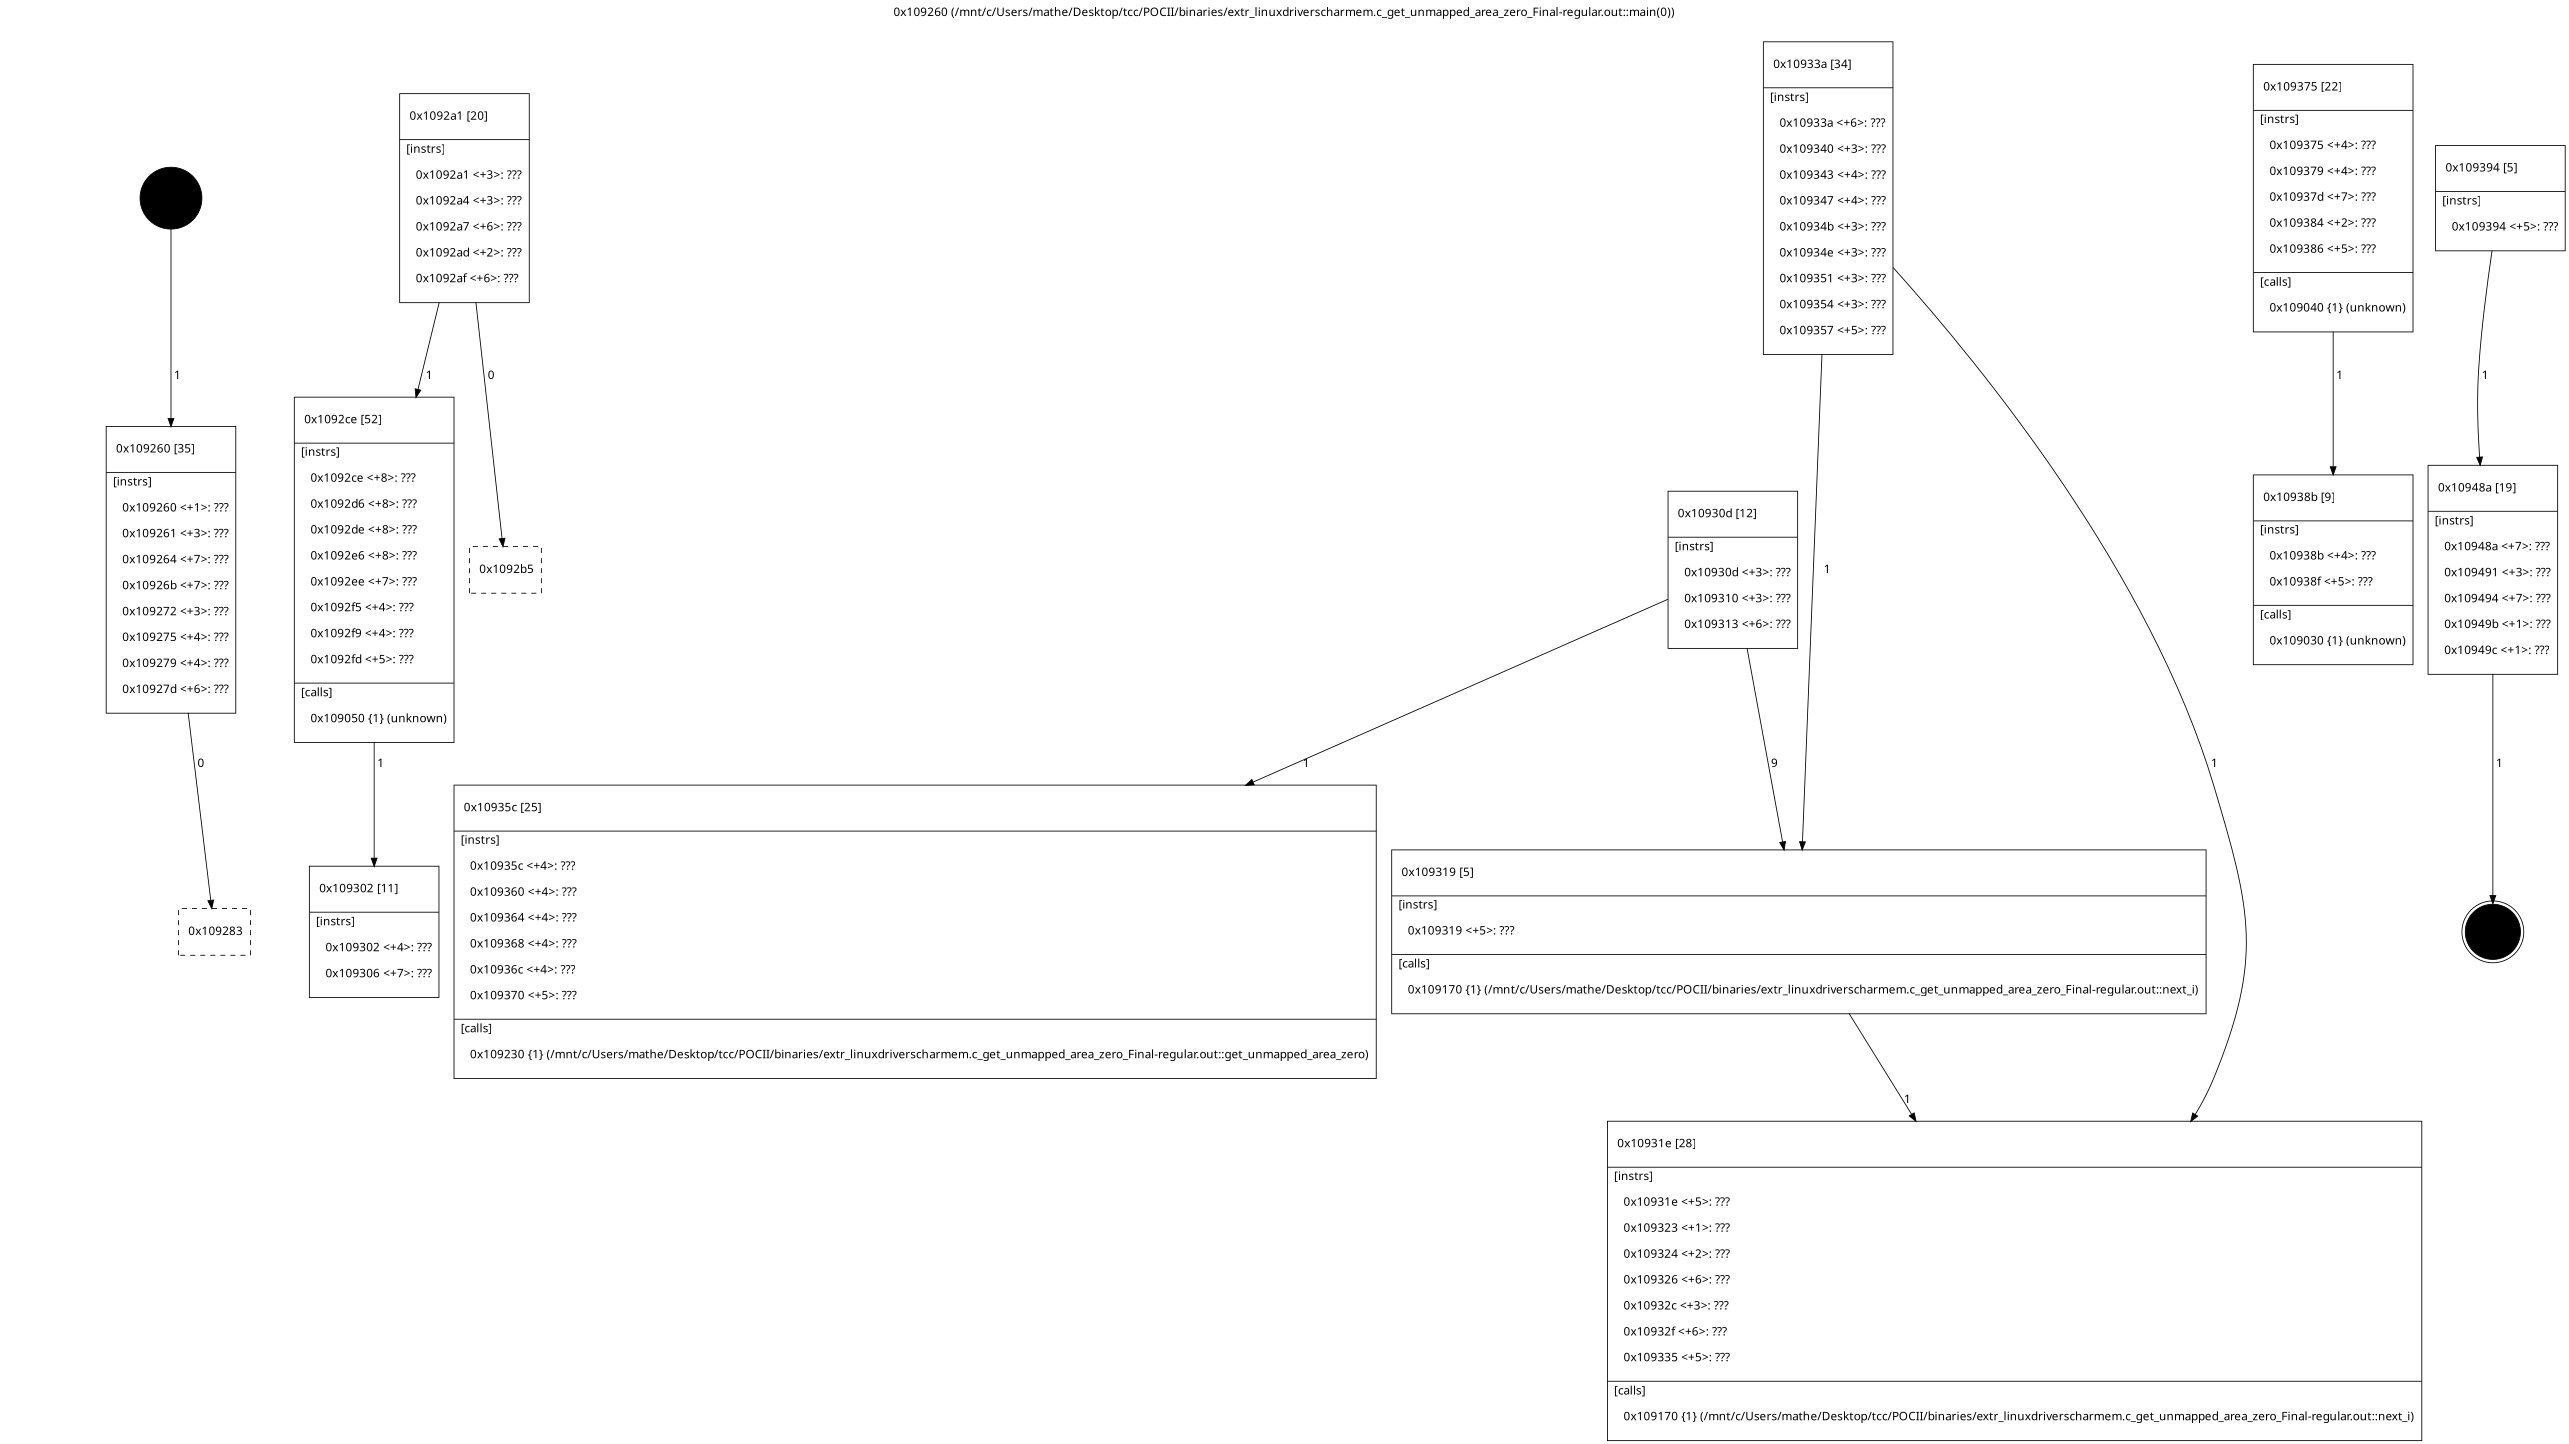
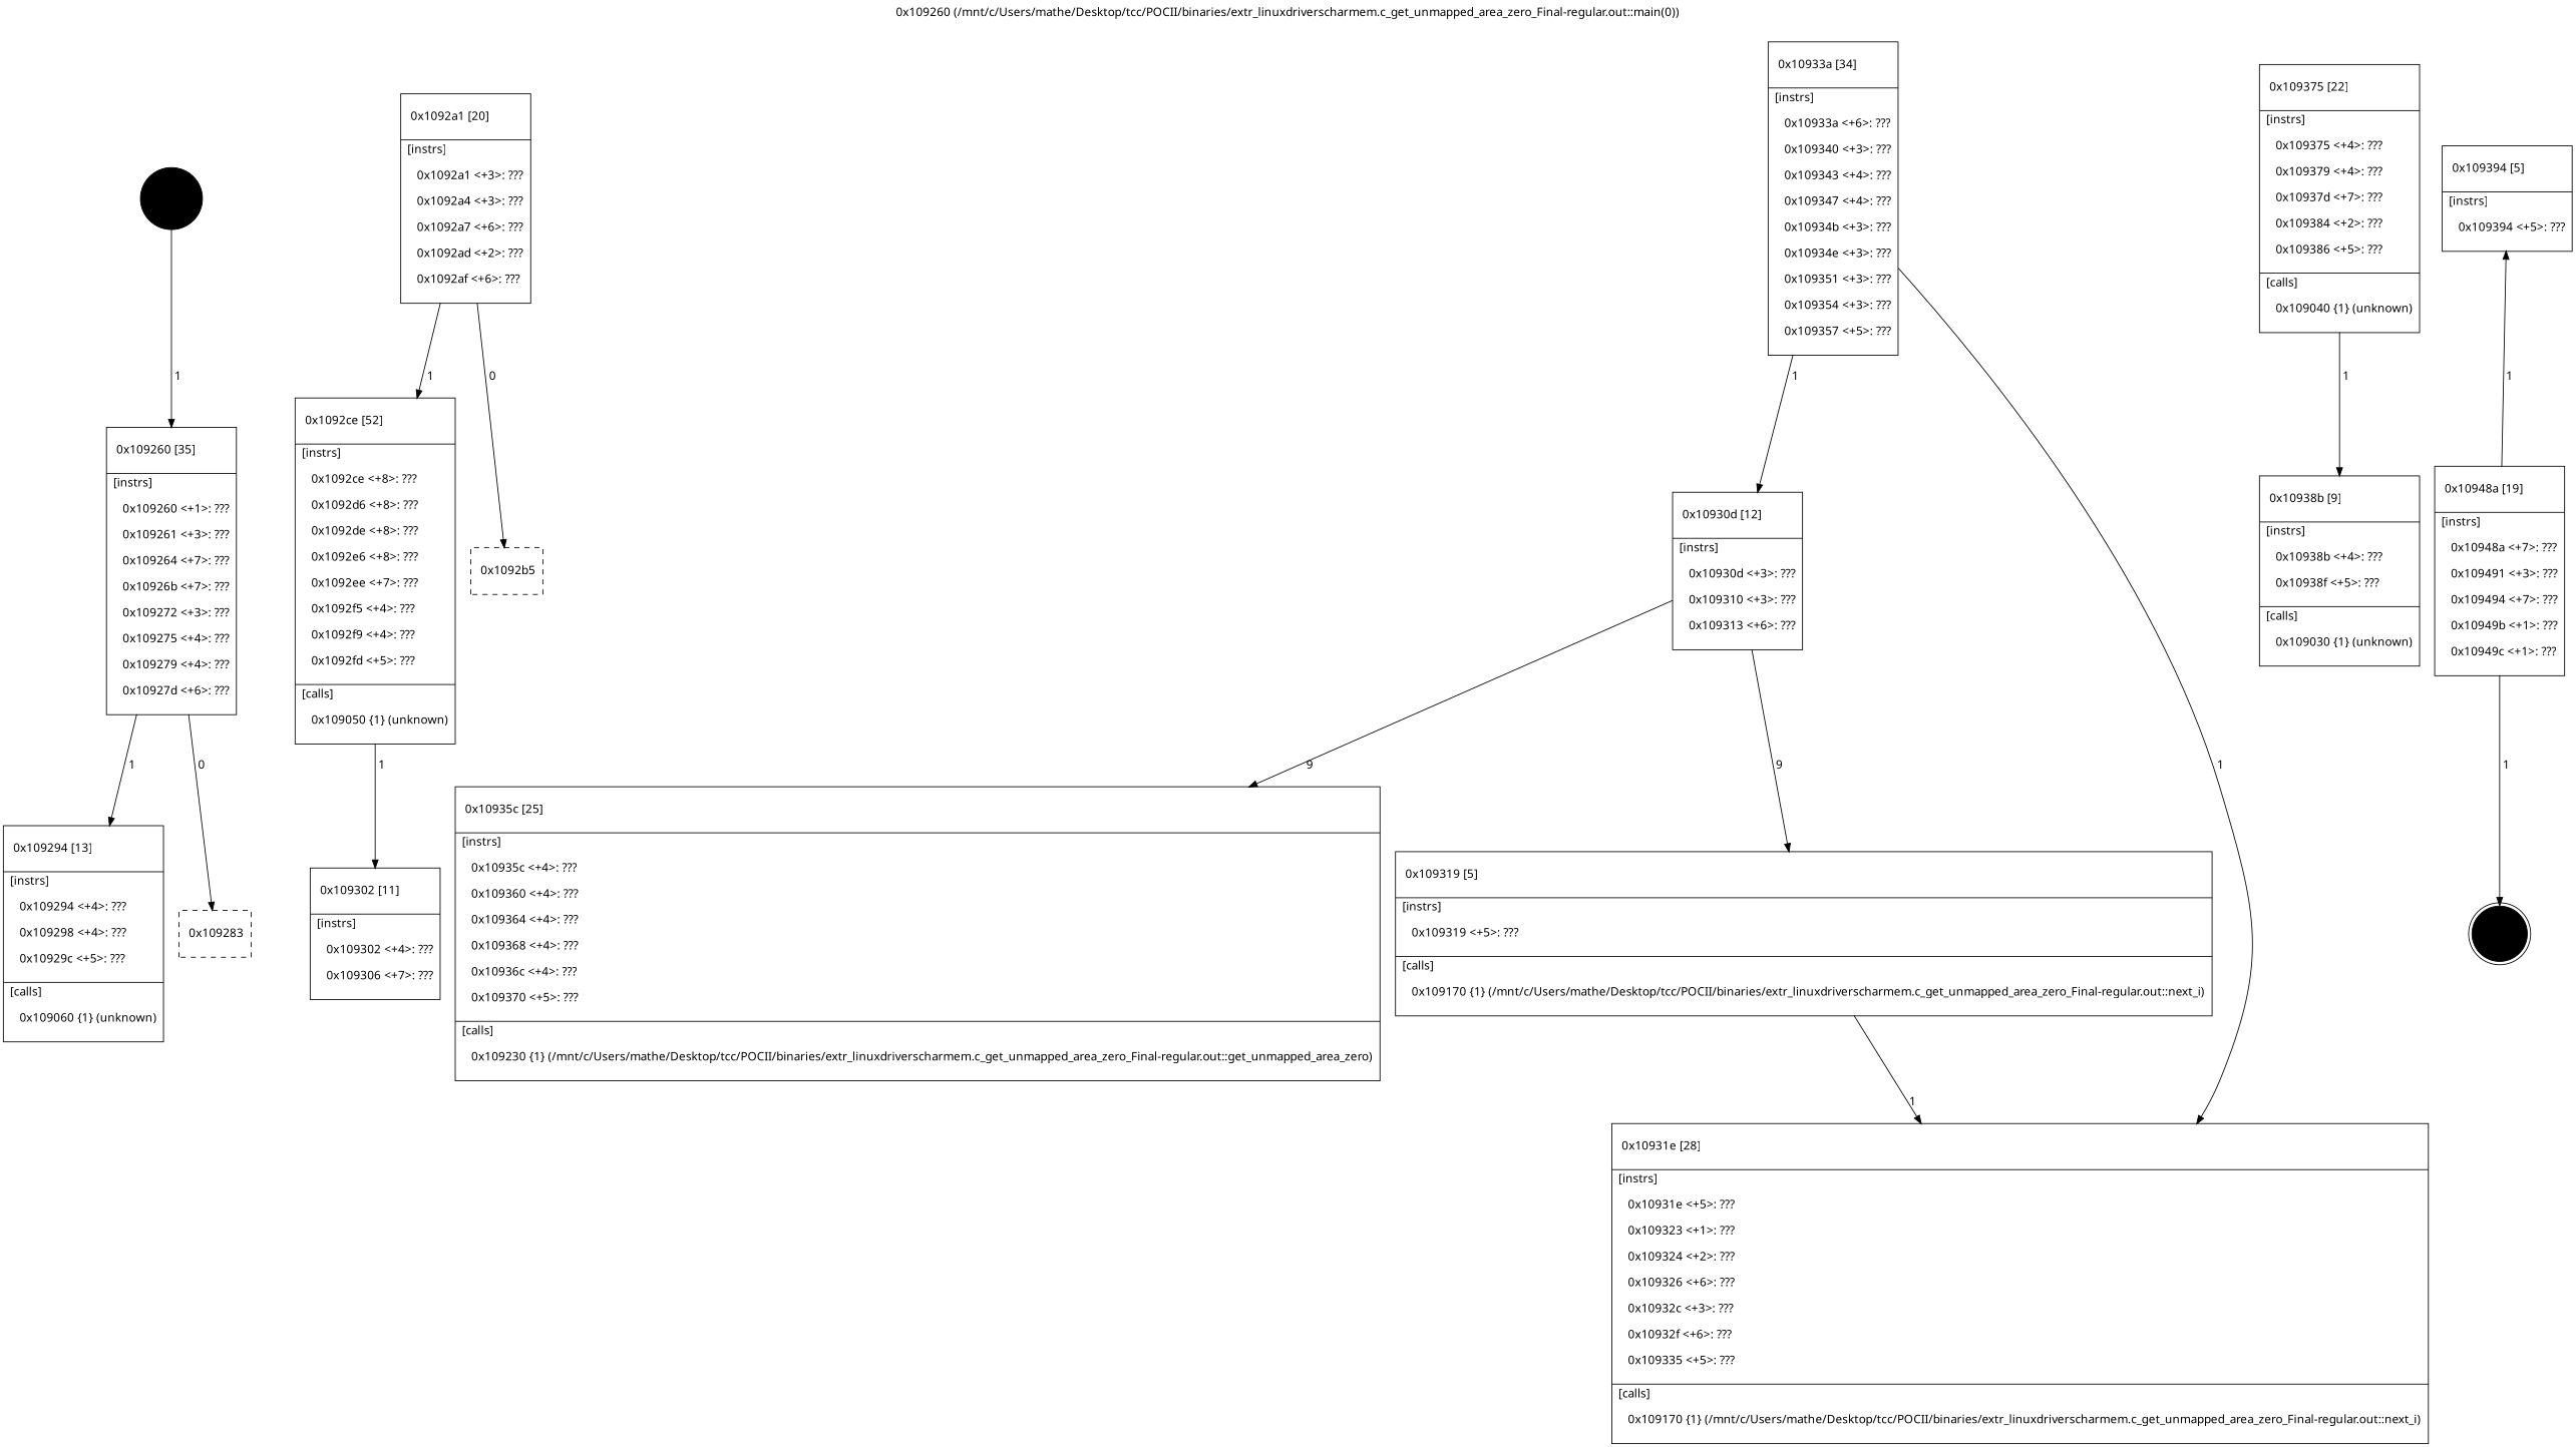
  digraph {
    fontname="Noto Sans"
    label="0x109260 (/mnt/c/Users/mathe/Desktop/tcc/POCII/binaries/extr_linuxdriverscharmem.c_get_unmapped_area_zero_Final-regular.out::main(0))"
    labelloc=t
    node [fontname="Noto Sans" shape=record]
    edge [fontname="Noto Sans"]
    Entry [fillcolor=black height=0.3 shape=circle style=filled width=0.3]
    n2 [label="{\n     0x109260 [35]\l\n     | [instrs]\l\n     &nbsp;&nbsp;0x109260 \<+1\>: ???\l\n     &nbsp;&nbsp;0x109261 \<+3\>: ???\l\n     &nbsp;&nbsp;0x109264 \<+7\>: ???\l\n     &nbsp;&nbsp;0x10926b \<+7\>: ???\l\n     &nbsp;&nbsp;0x109272 \<+3\>: ???\l\n     &nbsp;&nbsp;0x109275 \<+4\>: ???\l\n     &nbsp;&nbsp;0x109279 \<+4\>: ???\l\n     &nbsp;&nbsp;0x10927d \<+6\>: ???\l\n  }"]
+   n3 [label="{\n     0x109294 [13]\l\n     | [instrs]\l\n     &nbsp;&nbsp;0x109294 \<+4\>: ???\l\n     &nbsp;&nbsp;0x109298 \<+4\>: ???\l\n     &nbsp;&nbsp;0x10929c \<+5\>: ???\l\n     | [calls]\l\n     &nbsp;&nbsp;0x109060 \{1\} (unknown)\l\n  }"]
    n4 [label="{\n     0x109283\l\n  }" style=dashed]
    n5 [label="{\n     0x1092a1 [20]\l\n     | [instrs]\l\n     &nbsp;&nbsp;0x1092a1 \<+3\>: ???\l\n     &nbsp;&nbsp;0x1092a4 \<+3\>: ???\l\n     &nbsp;&nbsp;0x1092a7 \<+6\>: ???\l\n     &nbsp;&nbsp;0x1092ad \<+2\>: ???\l\n     &nbsp;&nbsp;0x1092af \<+6\>: ???\l\n  }"]
    n6 [label="{\n     0x1092ce [52]\l\n     | [instrs]\l\n     &nbsp;&nbsp;0x1092ce \<+8\>: ???\l\n     &nbsp;&nbsp;0x1092d6 \<+8\>: ???\l\n     &nbsp;&nbsp;0x1092de \<+8\>: ???\l\n     &nbsp;&nbsp;0x1092e6 \<+8\>: ???\l\n     &nbsp;&nbsp;0x1092ee \<+7\>: ???\l\n     &nbsp;&nbsp;0x1092f5 \<+4\>: ???\l\n     &nbsp;&nbsp;0x1092f9 \<+4\>: ???\l\n     &nbsp;&nbsp;0x1092fd \<+5\>: ???\l\n     | [calls]\l\n     &nbsp;&nbsp;0x109050 \{1\} (unknown)\l\n  }"]
    n7 [label="{\n     0x1092b5\l\n  }" style=dashed]
    n8 [label="{\n     0x109302 [11]\l\n     | [instrs]\l\n     &nbsp;&nbsp;0x109302 \<+4\>: ???\l\n     &nbsp;&nbsp;0x109306 \<+7\>: ???\l\n  }"]
    n9 [label="{\n     0x10930d [12]\l\n     | [instrs]\l\n     &nbsp;&nbsp;0x10930d \<+3\>: ???\l\n     &nbsp;&nbsp;0x109310 \<+3\>: ???\l\n     &nbsp;&nbsp;0x109313 \<+6\>: ???\l\n  }"]
    n10 [label="{\n     0x10935c [25]\l\n     | [instrs]\l\n     &nbsp;&nbsp;0x10935c \<+4\>: ???\l\n     &nbsp;&nbsp;0x109360 \<+4\>: ???\l\n     &nbsp;&nbsp;0x109364 \<+4\>: ???\l\n     &nbsp;&nbsp;0x109368 \<+4\>: ???\l\n     &nbsp;&nbsp;0x10936c \<+4\>: ???\l\n     &nbsp;&nbsp;0x109370 \<+5\>: ???\l\n     | [calls]\l\n     &nbsp;&nbsp;0x109230 \{1\} (/mnt/c/Users/mathe/Desktop/tcc/POCII/binaries/extr_linuxdriverscharmem.c_get_unmapped_area_zero_Final-regular.out::get_unmapped_area_zero)\l\n  }"]
    n11 [label="{\n     0x109319 [5]\l\n     | [instrs]\l\n     &nbsp;&nbsp;0x109319 \<+5\>: ???\l\n     | [calls]\l\n     &nbsp;&nbsp;0x109170 \{1\} (/mnt/c/Users/mathe/Desktop/tcc/POCII/binaries/extr_linuxdriverscharmem.c_get_unmapped_area_zero_Final-regular.out::next_i)\l\n  }"]
    n12 [label="{\n     0x10931e [28]\l\n     | [instrs]\l\n     &nbsp;&nbsp;0x10931e \<+5\>: ???\l\n     &nbsp;&nbsp;0x109323 \<+1\>: ???\l\n     &nbsp;&nbsp;0x109324 \<+2\>: ???\l\n     &nbsp;&nbsp;0x109326 \<+6\>: ???\l\n     &nbsp;&nbsp;0x10932c \<+3\>: ???\l\n     &nbsp;&nbsp;0x10932f \<+6\>: ???\l\n     &nbsp;&nbsp;0x109335 \<+5\>: ???\l\n     | [calls]\l\n     &nbsp;&nbsp;0x109170 \{1\} (/mnt/c/Users/mathe/Desktop/tcc/POCII/binaries/extr_linuxdriverscharmem.c_get_unmapped_area_zero_Final-regular.out::next_i)\l\n  }"]
    n13 [label="{\n     0x109375 [22]\l\n     | [instrs]\l\n     &nbsp;&nbsp;0x109375 \<+4\>: ???\l\n     &nbsp;&nbsp;0x109379 \<+4\>: ???\l\n     &nbsp;&nbsp;0x10937d \<+7\>: ???\l\n     &nbsp;&nbsp;0x109384 \<+2\>: ???\l\n     &nbsp;&nbsp;0x109386 \<+5\>: ???\l\n     | [calls]\l\n     &nbsp;&nbsp;0x109040 \{1\} (unknown)\l\n  }"]
    n14 [label="{\n     0x10938b [9]\l\n     | [instrs]\l\n     &nbsp;&nbsp;0x10938b \<+4\>: ???\l\n     &nbsp;&nbsp;0x10938f \<+5\>: ???\l\n     | [calls]\l\n     &nbsp;&nbsp;0x109030 \{1\} (unknown)\l\n  }"]
    n15 [label="{\n     0x10933a [34]\l\n     | [instrs]\l\n     &nbsp;&nbsp;0x10933a \<+6\>: ???\l\n     &nbsp;&nbsp;0x109340 \<+3\>: ???\l\n     &nbsp;&nbsp;0x109343 \<+4\>: ???\l\n     &nbsp;&nbsp;0x109347 \<+4\>: ???\l\n     &nbsp;&nbsp;0x10934b \<+3\>: ???\l\n     &nbsp;&nbsp;0x10934e \<+3\>: ???\l\n     &nbsp;&nbsp;0x109351 \<+3\>: ???\l\n     &nbsp;&nbsp;0x109354 \<+3\>: ???\l\n     &nbsp;&nbsp;0x109357 \<+5\>: ???\l\n  }"]
    n16 [label="{\n     0x109394 [5]\l\n     | [instrs]\l\n     &nbsp;&nbsp;0x109394 \<+5\>: ???\l\n  }"]
    n17 [label="{\n     0x10948a [19]\l\n     | [instrs]\l\n     &nbsp;&nbsp;0x10948a \<+7\>: ???\l\n     &nbsp;&nbsp;0x109491 \<+3\>: ???\l\n     &nbsp;&nbsp;0x109494 \<+7\>: ???\l\n     &nbsp;&nbsp;0x10949b \<+1\>: ???\l\n     &nbsp;&nbsp;0x10949c \<+1\>: ???\l\n  }"]
    Exit [fillcolor=black height=0.3 peripheries=2 shape=circle style=filled width=0.3]
    Entry -> n2 [label=" 1"]
+   n2 -> n3 [label=" 1"]
    n2 -> n4 [label=" 0"]
    n5 -> n6 [label=" 1"]
    n5 -> n7 [label=" 0"]
    n6 -> n8 [label=" 1"]
-   n9 -> n10 [label=" 1"]
+   n9 -> n10 [label=" 9"]
    n9 -> n11 [label=" 9"]
    n11 -> n12 [label=" 1"]
    n13 -> n14 [label=" 1"]
-   n15 -> n11 [label=" 1"]
+   n15 -> n9 [label=" 1"]
    n15 -> n12 [label=" 1"]
-   n16 -> n17 [label=" 1"]
+   n17 -> n16 [label=" 1"]
    n17 -> Exit [label=" 1"]
  }
